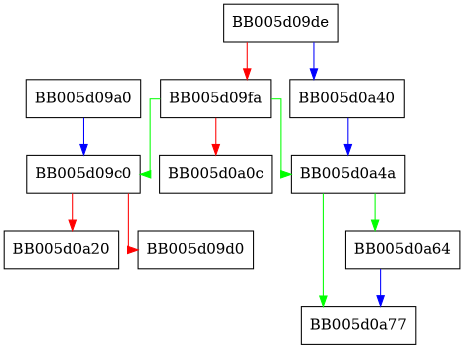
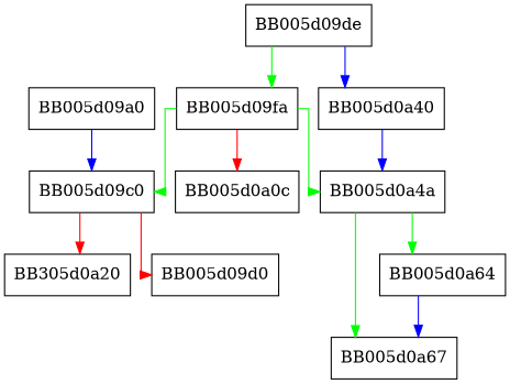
  digraph {
    splines=ortho
    node [shape=box]
    edge [color=blue]
    BB005d09a0
    BB005d09c0
-   BB005d0a20
+   BB005d0a20 [label=BB305d0a20]
    BB005d09d0
    BB005d09de
    BB005d0a40
    BB005d09fa
    BB005d0a4a
    BB005d0a0c
-   BB005d0a67 [label=BB005d0a77]
+   BB005d0a67
    BB005d0a64
    BB005d09a0 -> BB005d09c0
    BB005d09c0 -> BB005d0a20 [color=red]
    BB005d09c0 -> BB005d09d0 [color=red]
    BB005d09de -> BB005d0a40
-   BB005d09de -> BB005d09fa [color=red]
+   BB005d09de -> BB005d09fa [color=green]
    BB005d0a40 -> BB005d0a4a
    BB005d09fa -> BB005d09c0 [color=green]
    BB005d09fa -> BB005d0a4a [color=green]
    BB005d09fa -> BB005d0a0c [color=red]
    BB005d0a4a -> BB005d0a67 [color=green]
    BB005d0a4a -> BB005d0a64 [color=green]
    BB005d0a64 -> BB005d0a67
  }
